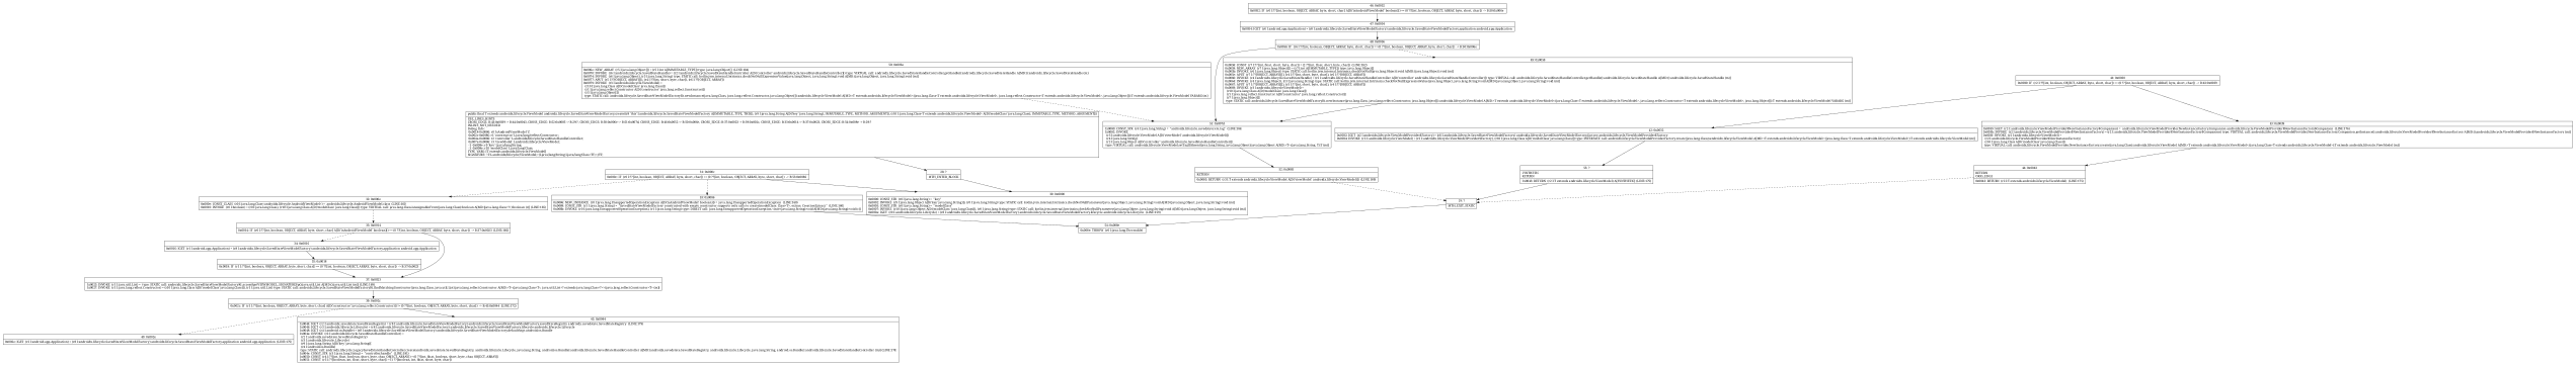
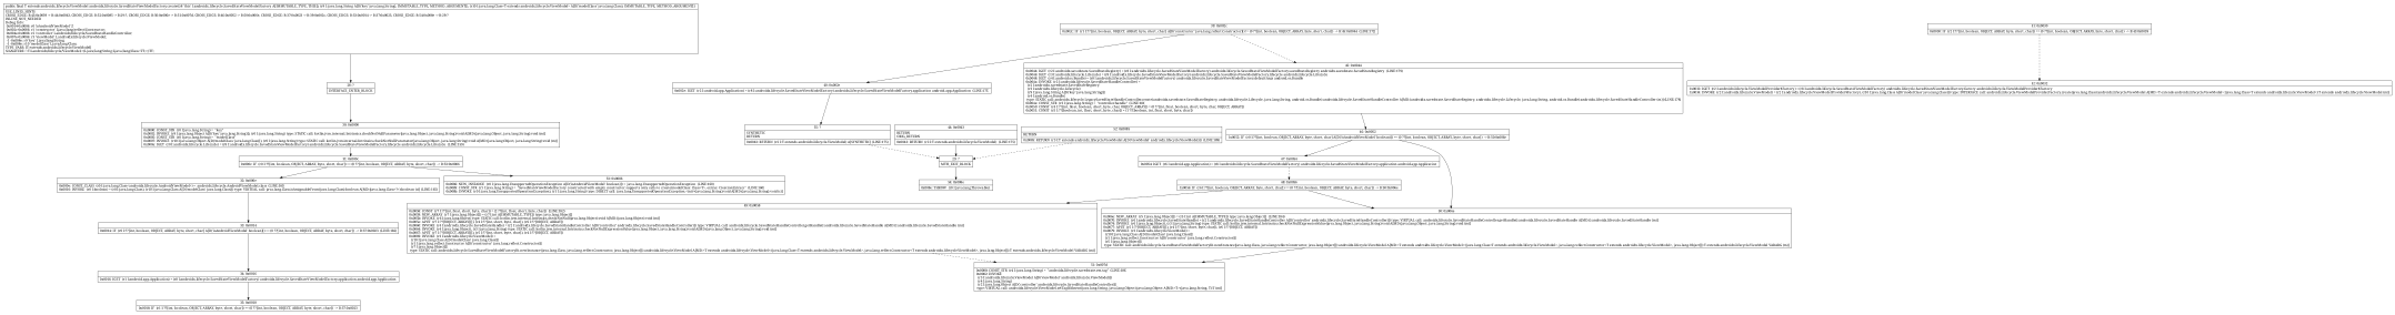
  digraph {
    fontname="Noto Serif"
    node [fontname="Noto Serif" shape=record]
    edge [fontname="Noto Serif"]
-   n1 [label="{28\:\ ?|MTH_ENTER_BLOCK\l}"]
+   n1 [label="{28\:\ ?|INTERFACE_ENTER_BLOCK\l}"]
    n2 [label="{30\:\ 0x0000|0x0000: CONST_STR  (r0 I:java.lang.String) =  \"key\" \l0x0002: INVOKE  (r9 I:java.lang.Object A[D('key' java.lang.String)]), (r0 I:java.lang.String) type: STATIC call: kotlin.jvm.internal.Intrinsics.checkNotNullParameter(java.lang.Object, java.lang.String):void A[MD:(java.lang.Object, java.lang.String):void (m)]\l0x0005: CONST_STR  (r0 I:java.lang.String) =  \"modelClass\" \l0x0007: INVOKE  (r10 I:java.lang.Object A[D('modelClass' java.lang.Class)]), (r0 I:java.lang.String) type: STATIC call: kotlin.jvm.internal.Intrinsics.checkNotNullParameter(java.lang.Object, java.lang.String):void A[MD:(java.lang.Object, java.lang.String):void (m)]\l0x000a: IGET  (r0 I:androidx.lifecycle.Lifecycle) = (r8 I:androidx.lifecycle.SavedStateViewModelFactory) androidx.lifecycle.SavedStateViewModelFactory.lifecycle androidx.lifecycle.Lifecycle  (LINE:159)\l}"]
    n3 [label="{31\:\ 0x000c|0x000c: IF  (r0 I:??[int, boolean, OBJECT, ARRAY, byte, short, char]) == (0 ??[int, boolean, OBJECT, ARRAY, byte, short, char])  \-\> B:53:0x0086 \l}"]
    n4 [label="{32\:\ 0x000e|0x000e: CONST_CLASS  (r0 I:java.lang.Class\<androidx.lifecycle.AndroidViewModel\>) =  androidx.lifecycle.AndroidViewModel.class  (LINE:160)\l0x0010: INVOKE  (r0 I:boolean) = (r0 I:java.lang.Class), (r10 I:java.lang.Class A[D('modelClass' java.lang.Class)]) type: VIRTUAL call: java.lang.Class.isAssignableFrom(java.lang.Class):boolean A[MD:(java.lang.Class\<?\>):boolean (c)] (LINE:165)\l}"]
    n5 [label="{53\:\ 0x0086|0x0086: NEW_INSTANCE  (r0 I:java.lang.UnsupportedOperationException A[D('isAndroidViewModel' boolean)]) =  java.lang.UnsupportedOperationException  (LINE:160)\l0x0089: CONST_STR  (r1 I:java.lang.String) =  \"SavedStateViewModelFactory constructed with empty constructor supports only calls to create(modelClass: Class\<T\>, extras: CreationExtras).\"  (LINE:160)\l0x008b: INVOKE  (r0 I:java.lang.UnsupportedOperationException), (r1 I:java.lang.String) type: DIRECT call: java.lang.UnsupportedOperationException.\<init\>(java.lang.String):void A[MD:(java.lang.String):void (c)]\l}"]
    n6 [label="{33\:\ 0x0014|0x0014: IF  (r0 I:??[int, boolean, OBJECT, ARRAY, byte, short, char] A[D('isAndroidViewModel' boolean)]) == (0 ??[int, boolean, OBJECT, ARRAY, byte, short, char])  \-\> B:37:0x0023  (LINE:166)\l}"]
    n7 [label="{54\:\ 0x008e|0x008e: THROW  (r0 I:java.lang.Throwable) \l}"]
    n8 [label="{34\:\ 0x0016|0x0016: IGET  (r1 I:android.app.Application) = (r8 I:androidx.lifecycle.SavedStateViewModelFactory) androidx.lifecycle.SavedStateViewModelFactory.application android.app.Application \l}"]
-   n9 [label="{37\:\ 0x0023|0x0023: INVOKE  (r1 I:java.util.List) =  type: STATIC call: androidx.lifecycle.SavedStateViewModelFactoryKt.access$getVIEWMODEL_SIGNATURE$p():java.util.List A[MD:():java.util.List (m)] (LINE:169)\l0x0027: INVOKE  (r1 I:java.lang.reflect.Constructor) = (r10 I:java.lang.Class A[D('modelClass' java.lang.Class)]), (r1 I:java.util.List) type: STATIC call: androidx.lifecycle.SavedStateViewModelFactoryKt.findMatchingConstructor(java.lang.Class, java.util.List):java.lang.reflect.Constructor A[MD:\<T\>:(java.lang.Class\<T\>, java.util.List\<? extends java.lang.Class\<?\>\>):java.lang.reflect.Constructor\<T\> (m)]\l}"]
    n10 [label="{35\:\ 0x0018|0x0018: IF  (r1 I:??[int, boolean, OBJECT, ARRAY, byte, short, char]) == (0 ??[int, boolean, OBJECT, ARRAY, byte, short, char])  \-\> B:37:0x0023 \l}"]
    n11 [label="{39\:\ 0x002c|0x002c: IF  (r1 I:??[int, boolean, OBJECT, ARRAY, byte, short, char] A[D('constructor' java.lang.reflect.Constructor)]) != (0 ??[int, boolean, OBJECT, ARRAY, byte, short, char])  \-\> B:45:0x0044  (LINE:172)\l}"]
    n12 [label="{40\:\ 0x002e|0x002e: IGET  (r2 I:android.app.Application) = (r8 I:androidx.lifecycle.SavedStateViewModelFactory) androidx.lifecycle.SavedStateViewModelFactory.application android.app.Application  (LINE:175)\l}"]
    n13 [label="{45\:\ 0x0044|0x0044: IGET  (r2 I:androidx.savedstate.SavedStateRegistry) = (r8 I:androidx.lifecycle.SavedStateViewModelFactory) androidx.lifecycle.SavedStateViewModelFactory.savedStateRegistry androidx.savedstate.SavedStateRegistry  (LINE:179)\l0x0046: IGET  (r3 I:androidx.lifecycle.Lifecycle) = (r8 I:androidx.lifecycle.SavedStateViewModelFactory) androidx.lifecycle.SavedStateViewModelFactory.lifecycle androidx.lifecycle.Lifecycle \l0x0048: IGET  (r4 I:android.os.Bundle) = (r8 I:androidx.lifecycle.SavedStateViewModelFactory) androidx.lifecycle.SavedStateViewModelFactory.defaultArgs android.os.Bundle \l0x004a: INVOKE  (r2 I:androidx.lifecycle.SavedStateHandleController) = \l  (r2 I:androidx.savedstate.SavedStateRegistry)\l  (r3 I:androidx.lifecycle.Lifecycle)\l  (r9 I:java.lang.String A[D('key' java.lang.String)])\l  (r4 I:android.os.Bundle)\l type: STATIC call: androidx.lifecycle.LegacySavedStateHandleController.create(androidx.savedstate.SavedStateRegistry, androidx.lifecycle.Lifecycle, java.lang.String, android.os.Bundle):androidx.lifecycle.SavedStateHandleController A[MD:(androidx.savedstate.SavedStateRegistry, androidx.lifecycle.Lifecycle, java.lang.String, android.os.Bundle):androidx.lifecycle.SavedStateHandleController (m)] (LINE:178)\l0x004e: CONST_STR  (r3 I:java.lang.String) =  \"controller.handle\"  (LINE:181)\l0x0050: CONST  (r4 I:??[int, float, boolean, short, byte, char, OBJECT, ARRAY]) = (0 ??[int, float, boolean, short, byte, char, OBJECT, ARRAY]) \l0x0051: CONST  (r5 I:??[boolean, int, float, short, byte, char]) = (1 ??[boolean, int, float, short, byte, char]) \l}"]
    n14 [label="{46\:\ 0x0052|0x0052: IF  (r0 I:??[int, boolean, OBJECT, ARRAY, byte, short, char] A[D('isAndroidViewModel' boolean)]) == (0 ??[int, boolean, OBJECT, ARRAY, byte, short, char])  \-\> B:50:0x006e \l}"]
    n15 [label="{41\:\ 0x0030|0x0030: IF  (r2 I:??[int, boolean, OBJECT, ARRAY, byte, short, char]) == (0 ??[int, boolean, OBJECT, ARRAY, byte, short, char])  \-\> B:43:0x0039 \l}"]
    n16 [label="{42\:\ 0x0032|0x0032: IGET  (r2 I:androidx.lifecycle.ViewModelProvider$Factory) = (r8 I:androidx.lifecycle.SavedStateViewModelFactory) androidx.lifecycle.SavedStateViewModelFactory.factory androidx.lifecycle.ViewModelProvider$Factory \l0x0034: INVOKE  (r2 I:androidx.lifecycle.ViewModel) = (r2 I:androidx.lifecycle.ViewModelProvider$Factory), (r10 I:java.lang.Class A[D('modelClass' java.lang.Class)]) type: INTERFACE call: androidx.lifecycle.ViewModelProvider.Factory.create(java.lang.Class):androidx.lifecycle.ViewModel A[MD:\<T extends androidx.lifecycle.ViewModel\>:(java.lang.Class\<T extends androidx.lifecycle.ViewModel\>):T extends androidx.lifecycle.ViewModel (m)]\l}"]
-   n17 [label="{43\:\ 0x0039|0x0039: SGET  (r2 I:androidx.lifecycle.ViewModelProvider$NewInstanceFactory$Companion) =  androidx.lifecycle.ViewModelProvider.NewInstanceFactory.Companion androidx.lifecycle.ViewModelProvider$NewInstanceFactory$Companion  (LINE:176)\l0x003b: INVOKE  (r2 I:androidx.lifecycle.ViewModelProvider$NewInstanceFactory) = (r2 I:androidx.lifecycle.ViewModelProvider$NewInstanceFactory$Companion) type: VIRTUAL call: androidx.lifecycle.ViewModelProvider.NewInstanceFactory.Companion.getInstance():androidx.lifecycle.ViewModelProvider$NewInstanceFactory A[MD:():androidx.lifecycle.ViewModelProvider$NewInstanceFactory (m)]\l0x003f: INVOKE  (r2 I:androidx.lifecycle.ViewModel) = \l  (r2 I:androidx.lifecycle.ViewModelProvider$NewInstanceFactory)\l  (r10 I:java.lang.Class A[D('modelClass' java.lang.Class)])\l type: VIRTUAL call: androidx.lifecycle.ViewModelProvider.NewInstanceFactory.create(java.lang.Class):androidx.lifecycle.ViewModel A[MD:\<T extends androidx.lifecycle.ViewModel\>:(java.lang.Class\<T extends androidx.lifecycle.ViewModel\>):T extends androidx.lifecycle.ViewModel (m)]\l}"]
    n18 [label="{55\:\ ?|SYNTHETIC\lRETURN\l|0x0043: RETURN  (r2 I:T extends androidx.lifecycle.ViewModel) A[SYNTHETIC] (LINE:175)\l}"]
-   n19 [label="{44\:\ 0x0043|RETURN\lORIG_EDGE\l|0x0043: RETURN  (r2 I:T extends androidx.lifecycle.ViewModel)  (LINE:175)\l}"]
-   n20 [label="{29\:\ ?|MTH_EXIT_STATIC\l}"]
+   n19 [label="{44\:\ 0x0043|RETURN\lORIG_RETURN\l|0x0043: RETURN  (r2 I:T extends androidx.lifecycle.ViewModel)  (LINE:175)\l}"]
+   n20 [label="{29\:\ ?|MTH_EXIT_BLOCK\l}"]
    n21 [label="{47\:\ 0x0054|0x0054: IGET  (r6 I:android.app.Application) = (r8 I:androidx.lifecycle.SavedStateViewModelFactory) androidx.lifecycle.SavedStateViewModelFactory.application android.app.Application \l}"]
    n22 [label="{50\:\ 0x006e|0x006e: NEW_ARRAY  (r5 I:java.lang.Object[]) = (r5 I:int A[IMMUTABLE_TYPE]) type: java.lang.Object[]  (LINE:184)\l0x0070: INVOKE  (r6 I:androidx.lifecycle.SavedStateHandle) = (r2 I:androidx.lifecycle.SavedStateHandleController A[D('controller' androidx.lifecycle.SavedStateHandleController)]) type: VIRTUAL call: androidx.lifecycle.SavedStateHandleController.getHandle():androidx.lifecycle.SavedStateHandle A[MD:():androidx.lifecycle.SavedStateHandle (m)]\l0x0074: INVOKE  (r6 I:java.lang.Object), (r3 I:java.lang.String) type: STATIC call: kotlin.jvm.internal.Intrinsics.checkNotNullExpressionValue(java.lang.Object, java.lang.String):void A[MD:(java.lang.Object, java.lang.String):void (m)]\l0x0077: APUT  (r5 I:??[OBJECT, ARRAY][]), (r4 I:??[int, short, byte, char]), (r6 I:??[OBJECT, ARRAY]) \l0x0079: INVOKE  (r3 I:androidx.lifecycle.ViewModel) = \l  (r10 I:java.lang.Class A[D('modelClass' java.lang.Class)])\l  (r1 I:java.lang.reflect.Constructor A[D('constructor' java.lang.reflect.Constructor)])\l  (r5 I:java.lang.Object[])\l type: STATIC call: androidx.lifecycle.SavedStateViewModelFactoryKt.newInstance(java.lang.Class, java.lang.reflect.Constructor, java.lang.Object[]):androidx.lifecycle.ViewModel A[MD:\<T extends androidx.lifecycle.ViewModel\>:(java.lang.Class\<T extends androidx.lifecycle.ViewModel\>, java.lang.reflect.Constructor\<T extends androidx.lifecycle.ViewModel\>, java.lang.Object[]):T extends androidx.lifecycle.ViewModel VARARG (m)]\l}"]
    n23 [label="{48\:\ 0x0056|0x0056: IF  (r6 I:??[int, boolean, OBJECT, ARRAY, byte, short, char]) == (0 ??[int, boolean, OBJECT, ARRAY, byte, short, char])  \-\> B:50:0x006e \l}"]
    n24 [label="{51\:\ 0x007d|0x0080: CONST_STR  (r4 I:java.lang.String) =  \"androidx.lifecycle.savedstate.vm.tag\"  (LINE:186)\l0x0082: INVOKE  \l  (r3 I:androidx.lifecycle.ViewModel A[D('viewModel' androidx.lifecycle.ViewModel)])\l  (r4 I:java.lang.String)\l  (r2 I:java.lang.Object A[D('controller' androidx.lifecycle.SavedStateHandleController)])\l type: VIRTUAL call: androidx.lifecycle.ViewModel.setTagIfAbsent(java.lang.String, java.lang.Object):java.lang.Object A[MD:\<T\>:(java.lang.String, T):T (m)]\l}"]
    n25 [label="{49\:\ 0x0058|0x0058: CONST  (r7 I:??[int, float, short, byte, char]) = (2 ??[int, float, short, byte, char])  (LINE:182)\l0x0059: NEW_ARRAY  (r7 I:java.lang.Object[]) = (r7 I:int A[IMMUTABLE_TYPE]) type: java.lang.Object[] \l0x005b: INVOKE  (r6 I:java.lang.Object) type: STATIC call: kotlin.jvm.internal.Intrinsics.checkNotNull(java.lang.Object):void A[MD:(java.lang.Object):void (m)]\l0x005e: APUT  (r7 I:??[OBJECT, ARRAY][]), (r4 I:??[int, short, byte, char]), (r6 I:??[OBJECT, ARRAY]) \l0x0060: INVOKE  (r4 I:androidx.lifecycle.SavedStateHandle) = (r2 I:androidx.lifecycle.SavedStateHandleController A[D('controller' androidx.lifecycle.SavedStateHandleController)]) type: VIRTUAL call: androidx.lifecycle.SavedStateHandleController.getHandle():androidx.lifecycle.SavedStateHandle A[MD:():androidx.lifecycle.SavedStateHandle (m)]\l0x0064: INVOKE  (r4 I:java.lang.Object), (r3 I:java.lang.String) type: STATIC call: kotlin.jvm.internal.Intrinsics.checkNotNullExpressionValue(java.lang.Object, java.lang.String):void A[MD:(java.lang.Object, java.lang.String):void (m)]\l0x0067: APUT  (r7 I:??[OBJECT, ARRAY][]), (r5 I:??[int, short, byte, char]), (r4 I:??[OBJECT, ARRAY]) \l0x0069: INVOKE  (r3 I:androidx.lifecycle.ViewModel) = \l  (r10 I:java.lang.Class A[D('modelClass' java.lang.Class)])\l  (r1 I:java.lang.reflect.Constructor A[D('constructor' java.lang.reflect.Constructor)])\l  (r7 I:java.lang.Object[])\l type: STATIC call: androidx.lifecycle.SavedStateViewModelFactoryKt.newInstance(java.lang.Class, java.lang.reflect.Constructor, java.lang.Object[]):androidx.lifecycle.ViewModel A[MD:\<T extends androidx.lifecycle.ViewModel\>:(java.lang.Class\<T extends androidx.lifecycle.ViewModel\>, java.lang.reflect.Constructor\<T extends androidx.lifecycle.ViewModel\>, java.lang.Object[]):T extends androidx.lifecycle.ViewModel VARARG (m)]\l}"]
    n26 [label="{52\:\ 0x0085|RETURN\l|0x0085: RETURN  (r3 I:T extends androidx.lifecycle.ViewModel A[D('viewModel' androidx.lifecycle.ViewModel)])  (LINE:189)\l}"]
    n27 [label="{public final T extends androidx.lifecycle.ViewModel androidx.lifecycle.SavedStateViewModelFactory.create((r8 'this' I:androidx.lifecycle.SavedStateViewModelFactory A[IMMUTABLE_TYPE, THIS]), (r9 I:java.lang.String A[D('key' java.lang.String), IMMUTABLE_TYPE, METHOD_ARGUMENT]), (r10 I:java.lang.Class\<T extends androidx.lifecycle.ViewModel\> A[D('modelClass' java.lang.Class), IMMUTABLE_TYPE, METHOD_ARGUMENT]))  | USE_LINES_HINTS\lCROSS_EDGE: B:43:0x0039 \-\> B:44:0x0043, CROSS_EDGE: B:52:0x0085 \-\> B:29:?, CROSS_EDGE: B:50:0x006e \-\> B:51:0x007d, CROSS_EDGE: B:46:0x0052 \-\> B:50:0x006e, CROSS_EDGE: B:37:0x0023 \-\> B:39:0x002c, CROSS_EDGE: B:33:0x0014 \-\> B:37:0x0023, CROSS_EDGE: B:54:0x008e \-\> B:29:?\lINLINE_NOT_NEEDED\lDebug Info:\l  0x0014\-0x0086: r0 'isAndroidViewModel' Z\l  0x002c\-0x0086: r1 'constructor' Ljava\/lang\/reflect\/Constructor;\l  0x004e\-0x0086: r2 'controller' Landroidx\/lifecycle\/SavedStateHandleController;\l  0x007e\-0x0086: r3 'viewModel' Landroidx\/lifecycle\/ViewModel;\l  \-1 \-0x008e: r9 'key' Ljava\/lang\/String;\l  \-1 \-0x008e: r10 'modelClass' Ljava\/lang\/Class;\lTYPE_VARS: [T extends androidx.lifecycle.ViewModel]\lSIGNATURE: \<T:Landroidx\/lifecycle\/ViewModel;\>(Ljava\/lang\/String;Ljava\/lang\/Class\<TT;\>;)TT;\l}"]
    n1 -> n2
-   n3 -> n2
-   n3 -> n4 [style=dashed]
-   n3 -> n5 [style=dashed]
-   n4 -> n6 [style=dashed]
-   n5 -> n7
-   n6 -> n8 [style=dashed]
-   n6 -> n9
+   n2 -> n3
+   n3 -> n4 [style=solid]
+   n3 -> n5
+   n4 -> n6
+   n6 -> n8 [style=solid]
    n8 -> n10
-   n9 -> n11
-   n10 -> n9
-   n11 -> n12 [style=dashed]
-   n11 -> n13
+   n11 -> n12 [style=solid]
+   n11 -> n13 [style=dashed]
+   n13 -> n14
    n14 -> n21 [style=solid]
-   n15 -> n16 [style=solid]
-   n15 -> n17
-   n16 -> n18
-   n17 -> n19
-   n18 -> n20
-   n19 -> n20 [style=dashed]
+   n14 -> n22
+   n15 -> n16 [style=dashed]
+   n12 -> n18
+   n18 -> n20 [style=dashed]
+   n19 -> n20
    n20 -> n7
-   n21 -> n23
-   n22 -> n24 [style=dashed]
-   n23 -> n24
-   n23 -> n25 [style=dashed]
-   n24 -> n26
-   n25 -> n24
+   n21 -> n23 [style=dashed]
+   n22 -> n24
+   n23 -> n22
+   n23 -> n25 [style=solid]
+   n25 -> n24 [style=dashed]
    n26 -> n20 [style=dashed]
    n27 -> n1
  }
